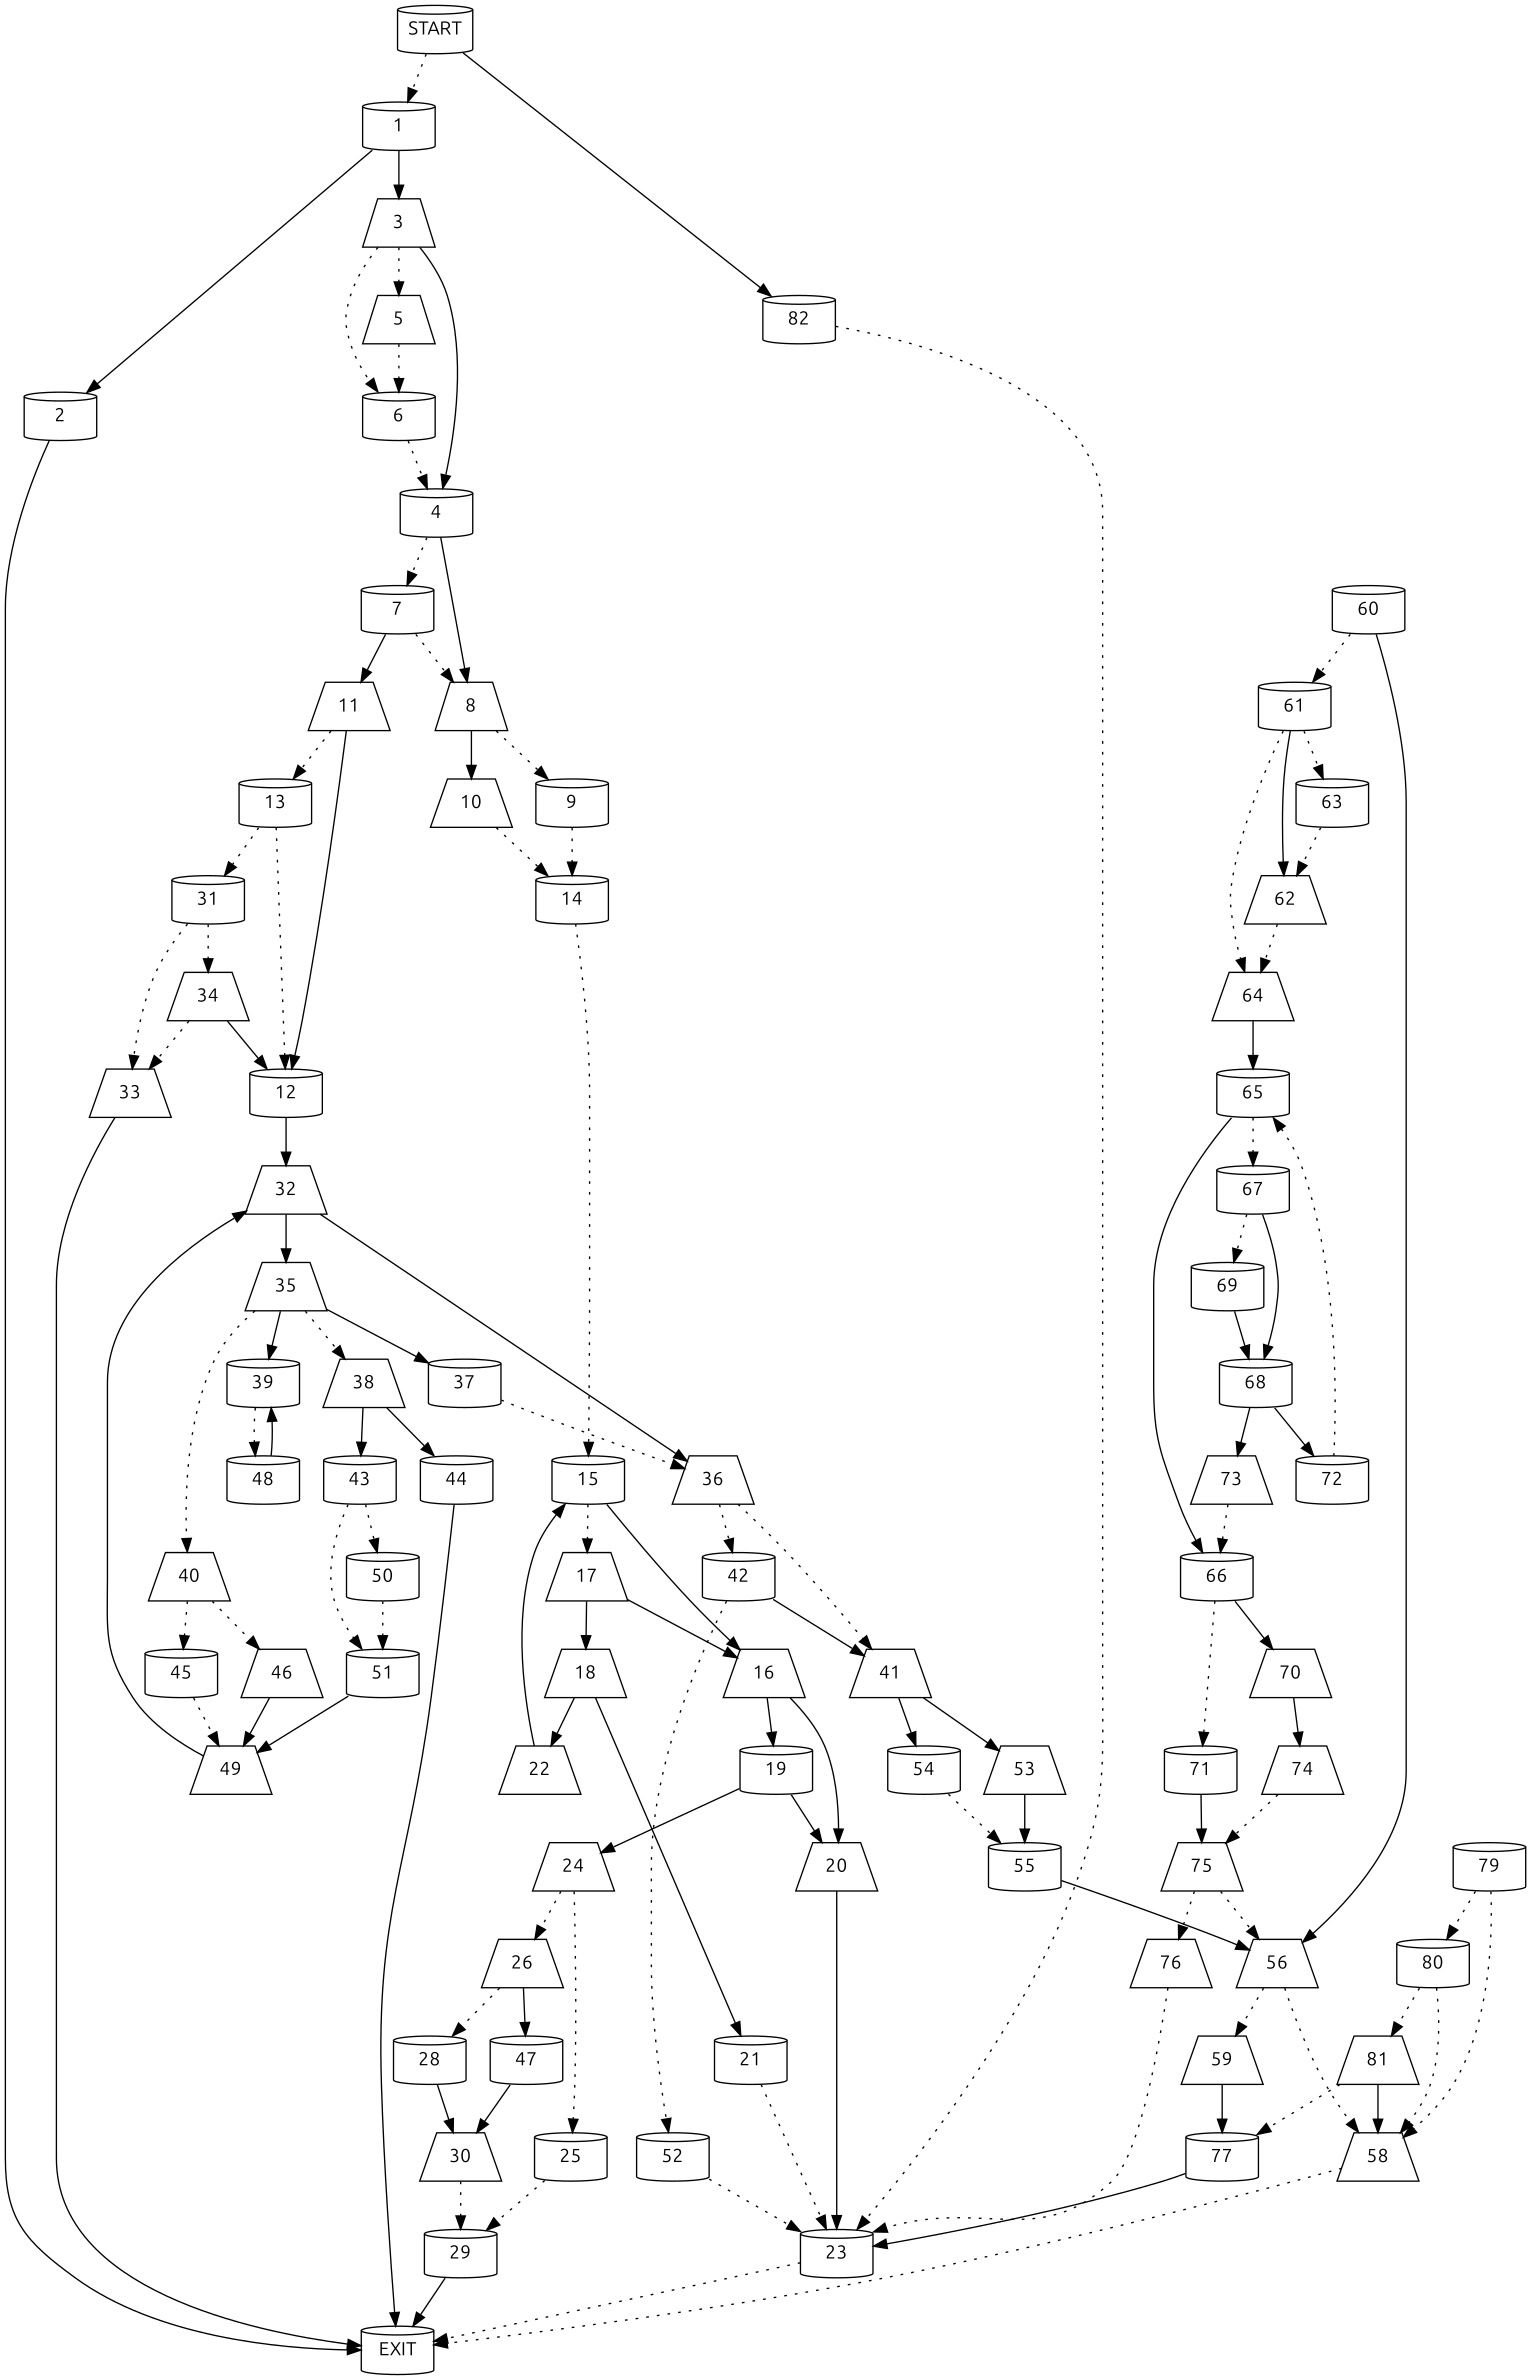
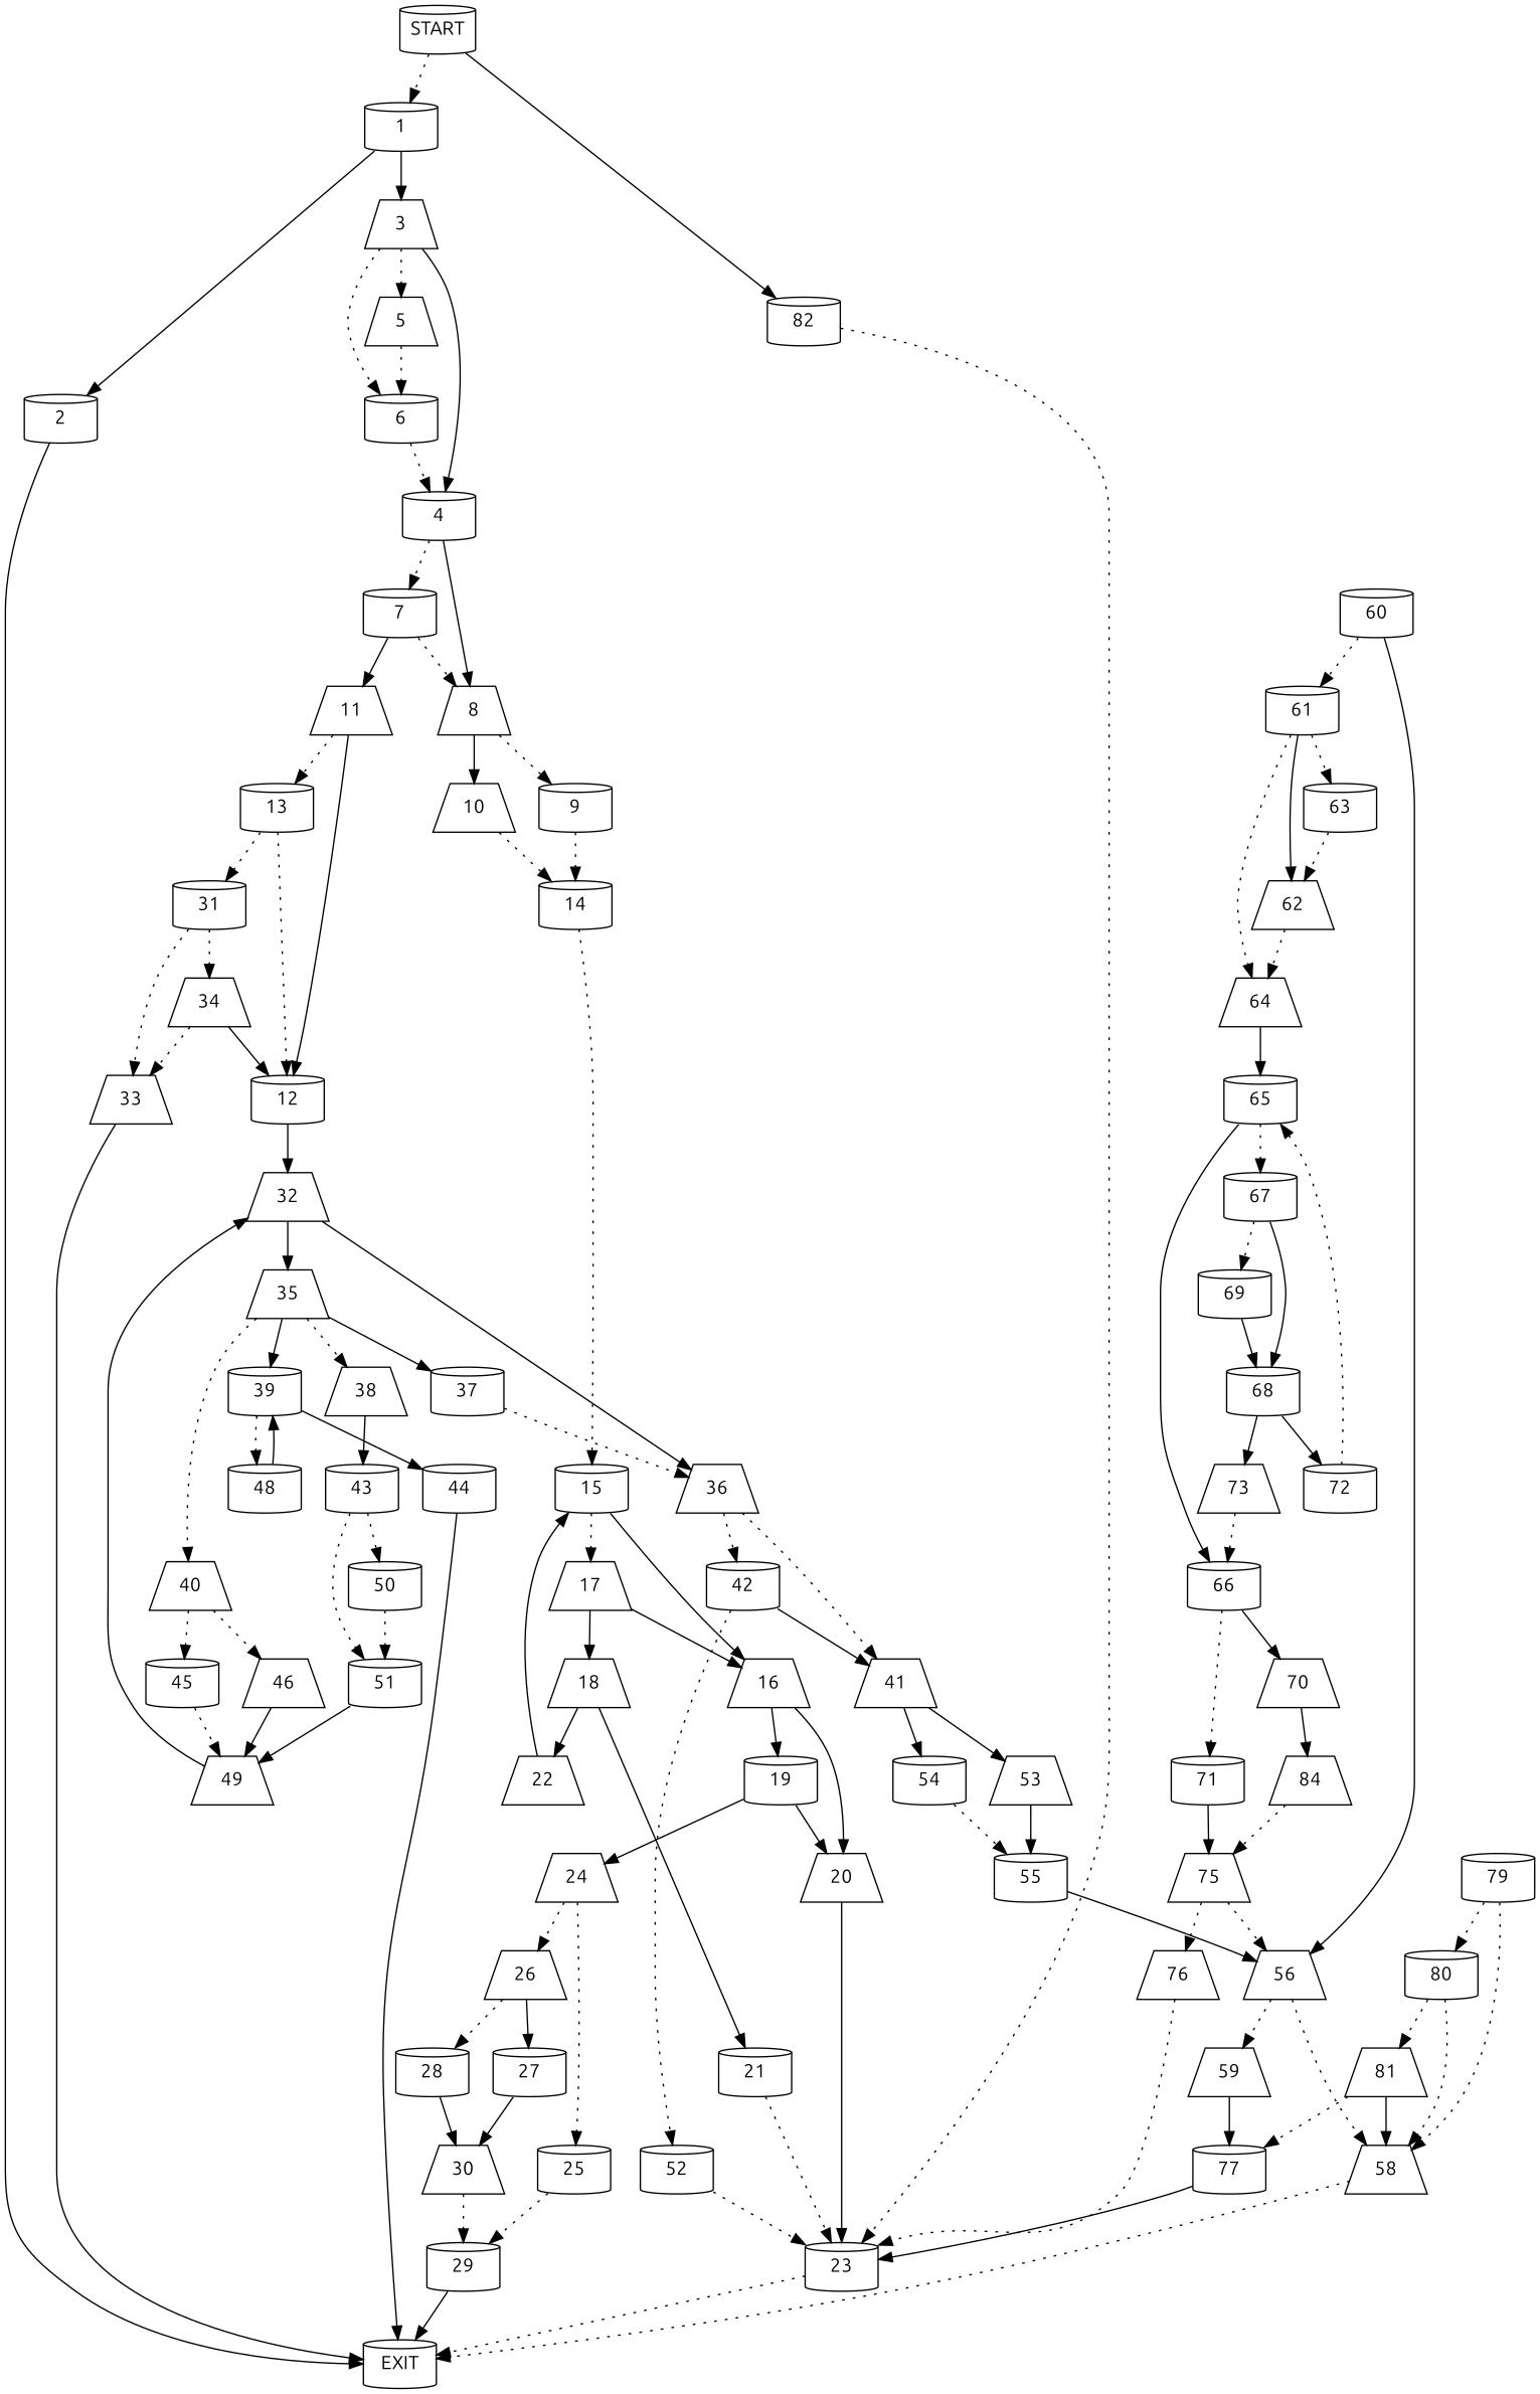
  digraph {
    fontname=Ubuntu
    node [fontname=Ubuntu shape=cylinder]
    edge [fontname=Ubuntu style=dotted]
    n1 [label=START]
    1
    82
    2
    3 [shape=trapezium]
    23
    n7 [label=EXIT]
    4
    5 [shape=trapezium]
    6
    7
    8 [shape=trapezium]
    11 [shape=trapezium]
    9
    10 [shape=trapezium]
    12
    13
    14
    15
    32 [shape=trapezium]
    31
    35 [shape=trapezium]
    36 [shape=trapezium]
    33 [shape=trapezium]
    34 [shape=trapezium]
    16 [shape=trapezium]
    17 [shape=trapezium]
    19
    20 [shape=trapezium]
    18 [shape=trapezium]
    24 [shape=trapezium]
    21
    22 [shape=trapezium]
    25
    26 [shape=trapezium]
    29
-   27 [label=47]
+   27
    28
    30 [shape=trapezium]
    37
    38 [shape=trapezium]
    39
    40 [shape=trapezium]
    41 [shape=trapezium]
    42
    43
    44
    48
    45
    46 [shape=trapezium]
    53 [shape=trapezium]
    54
    52
    50
    51
    49 [shape=trapezium]
    55
    56 [shape=trapezium]
    58 [shape=trapezium]
    59 [shape=trapezium]
    77
    60
    61
    62 [shape=trapezium]
    63
    64 [shape=trapezium]
    65
    66
    67
    70 [shape=trapezium]
    71
    68
    69
-   74 [shape=trapezium]
+   74 [shape=trapezium label=84]
    75 [shape=trapezium]
    72
    73 [shape=trapezium]
    76 [shape=trapezium]
    79
    80
    81 [shape=trapezium]
    n1 -> 1
    n1 -> 82 [style=solid]
    1 -> 2 [style=solid]
    1 -> 3 [style=solid]
    82 -> 23
    2 -> n7 [style=solid]
    3 -> 4 [style=solid]
    3 -> 5
    3 -> 6
    23 -> n7
    4 -> 7
    4 -> 8 [style=solid]
    5 -> 6
    6 -> 4
    7 -> 8
    7 -> 11 [style=solid]
    8 -> 9
    8 -> 10 [style=solid]
    11 -> 12 [style=solid]
    11 -> 13
    9 -> 14
    10 -> 14
    12 -> 32 [style=solid]
    13 -> 12
    13 -> 31
    14 -> 15
    15 -> 16 [style=solid]
    15 -> 17
    32 -> 35 [style=solid]
    32 -> 36 [style=solid]
    31 -> 33
    31 -> 34
    35 -> 37 [style=solid]
    35 -> 38
    35 -> 39 [style=solid]
    35 -> 40
    36 -> 41
    36 -> 42
    33 -> n7 [style=solid]
    34 -> 12 [style=solid]
    34 -> 33
    16 -> 19 [style=solid]
    16 -> 20 [style=solid]
    17 -> 16 [style=solid]
    17 -> 18 [style=solid]
    19 -> 20 [style=solid]
    19 -> 24 [style=solid]
    20 -> 23 [style=solid]
    18 -> 21 [style=solid]
    18 -> 22 [style=solid]
    24 -> 25
    24 -> 26
    21 -> 23
    22 -> 15 [style=solid]
    25 -> 29
    26 -> 27 [style=solid]
    26 -> 28
    29 -> n7 [style=solid]
    27 -> 30 [style=solid]
    28 -> 30 [style=solid]
    30 -> 29
    37 -> 36
    38 -> 43 [style=solid]
-   38 -> 44 [style=solid]
+   39 -> 44 [style=solid]
    39 -> 48
    40 -> 45
    40 -> 46
    41 -> 53 [style=solid]
    41 -> 54 [style=solid]
    42 -> 41 [style=solid]
    42 -> 52
    43 -> 50
    43 -> 51
    44 -> n7 [style=solid]
    48 -> 39 [style=solid]
    45 -> 49
    46 -> 49 [style=solid]
    53 -> 55 [style=solid]
    54 -> 55
    52 -> 23
    50 -> 51
    51 -> 49 [style=solid]
    49 -> 32 [style=solid]
    55 -> 56 [style=solid]
    56 -> 58
    56 -> 59
    58 -> n7
    59 -> 77 [style=solid]
    77 -> 23 [style=solid]
    60 -> 56 [style=solid]
    60 -> 61
    61 -> 62 [style=solid]
    61 -> 63
    61 -> 64
    62 -> 64
    63 -> 62
    64 -> 65 [style=solid]
    65 -> 66 [style=solid]
    65 -> 67
    66 -> 70 [style=solid]
    66 -> 71
    67 -> 68 [style=solid]
    67 -> 69
    70 -> 74 [style=solid]
    71 -> 75 [style=solid]
    68 -> 72 [style=solid]
    68 -> 73 [style=solid]
    69 -> 68 [style=solid]
    74 -> 75
    75 -> 56
    75 -> 76
    72 -> 65
    73 -> 66
    76 -> 23
    79 -> 58
    79 -> 80
    80 -> 58
    80 -> 81
    81 -> 58 [style=solid]
    81 -> 77
  }
